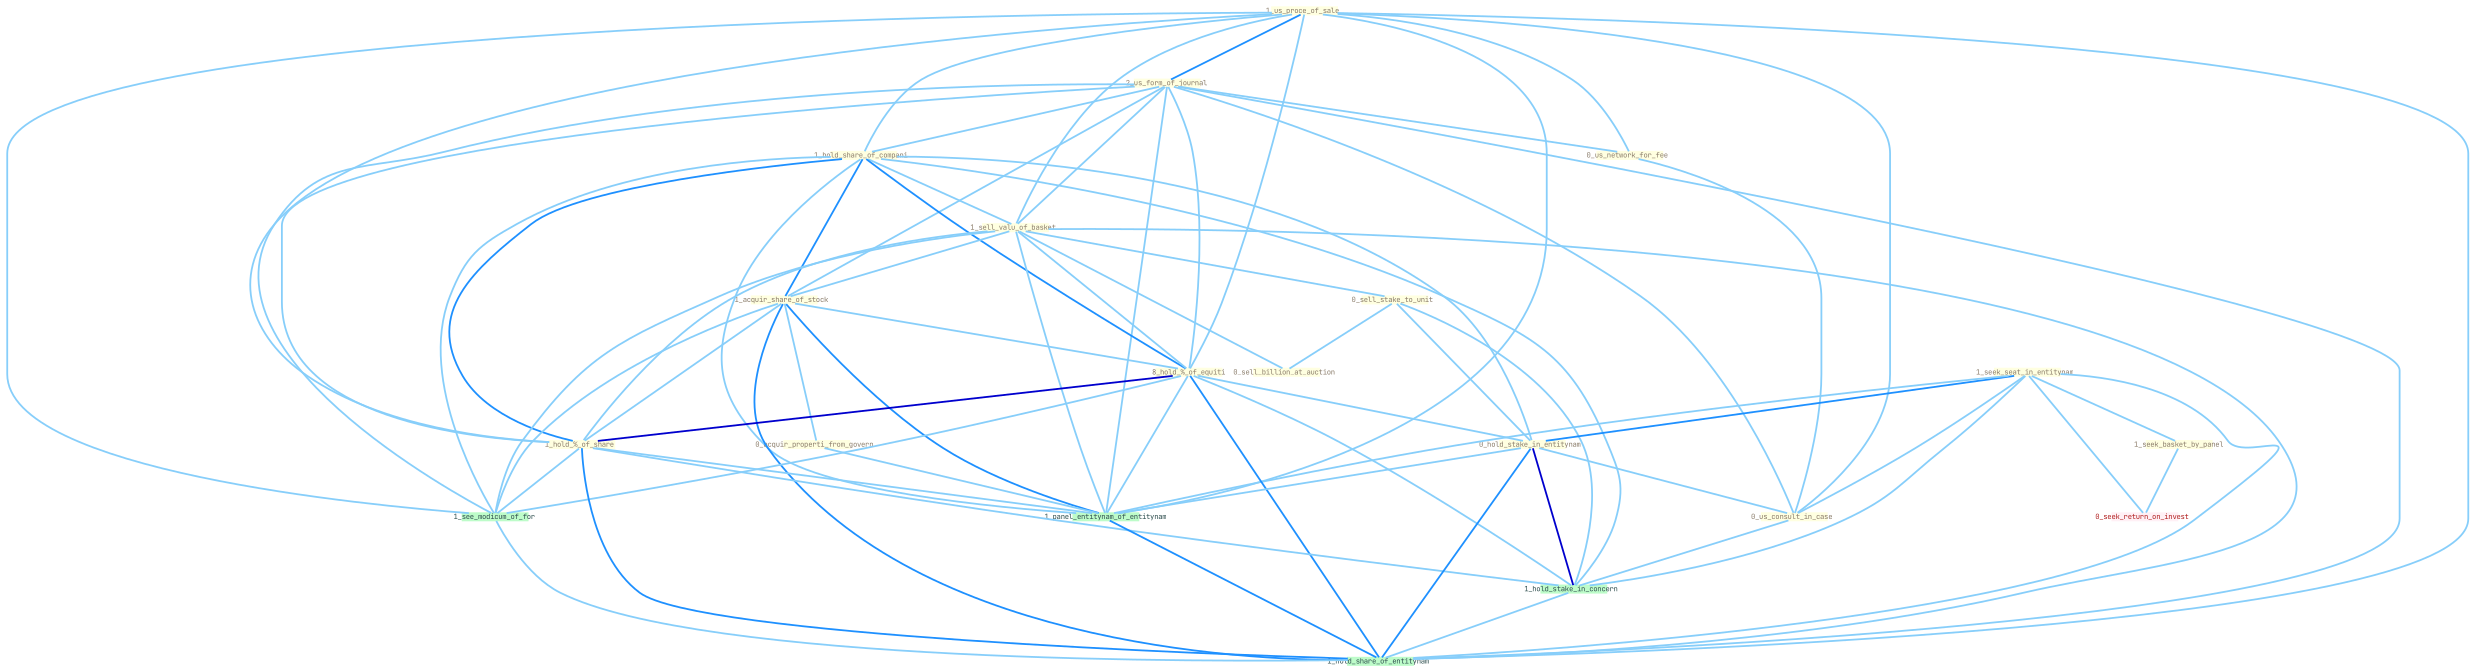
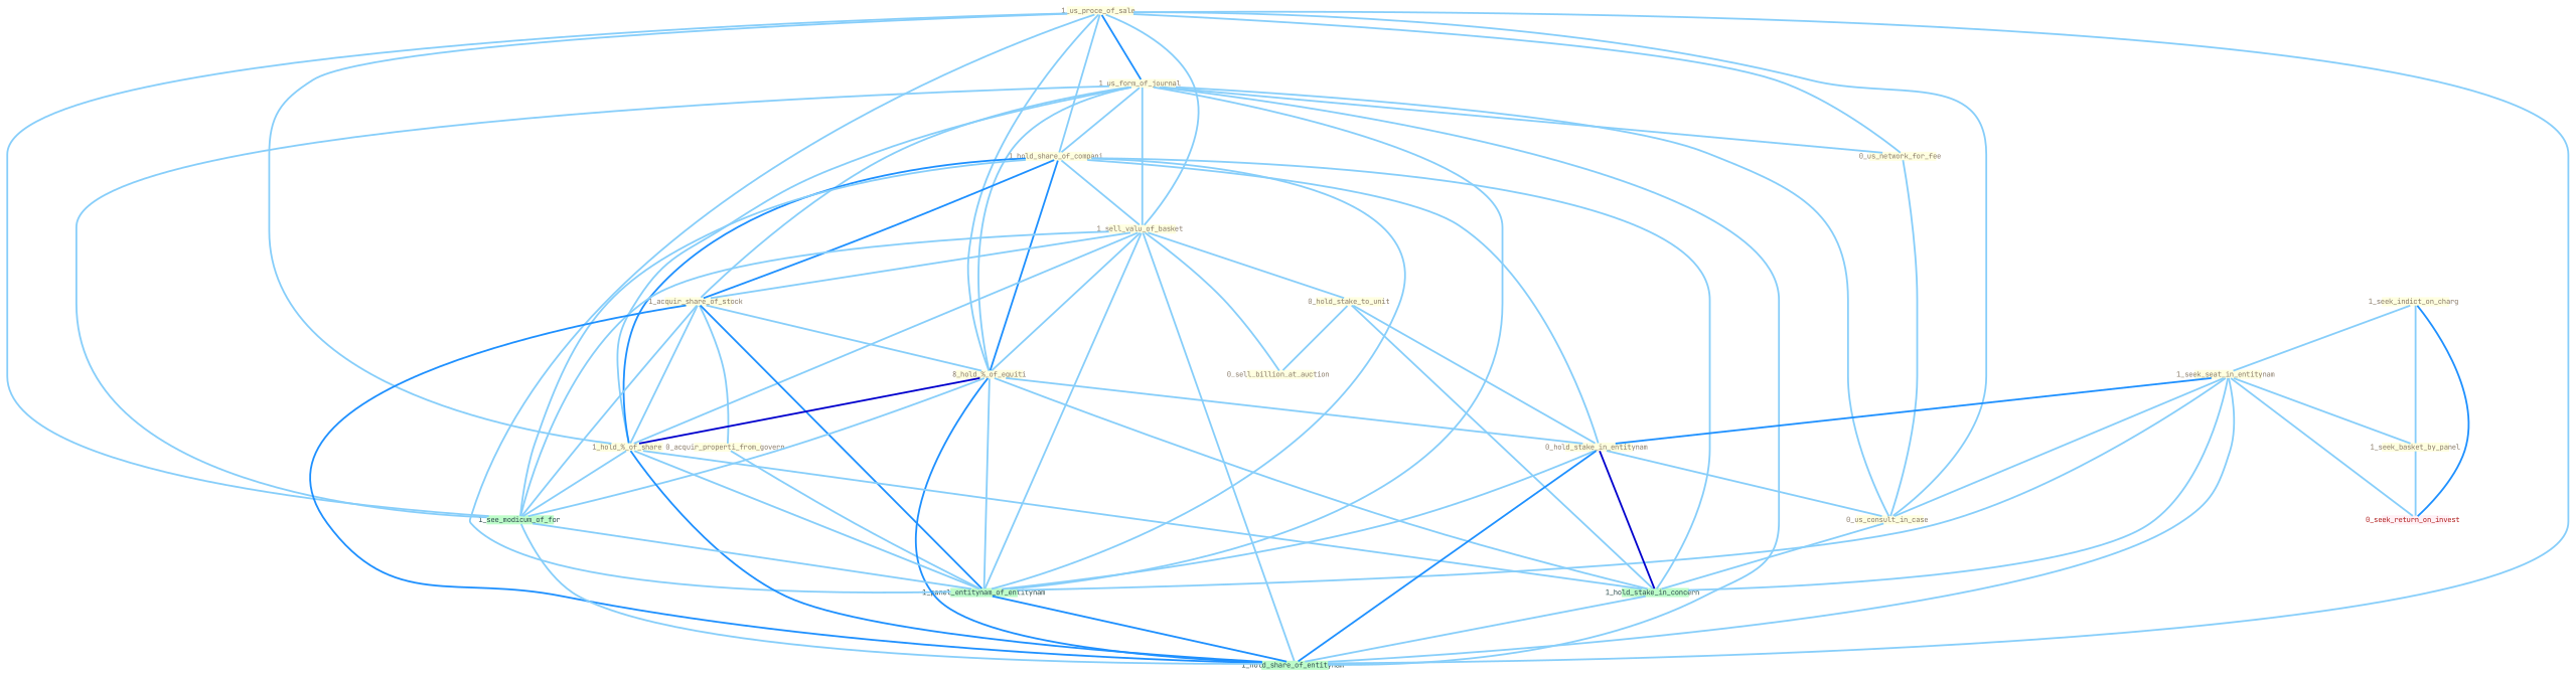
  graph {
    fontname="JetBrains Mono"
    node [color="#ffffe0" fixedsize=true fontcolor="#8b7d6b" fontname="JetBrains Mono" fontsize=4 shape=polygon style=filled]
    edge [color="#87cefa" fontname="JetBrains Mono" w=1]
    "1_us_proce_of_sale " [height=.06 width=.5]
-   "1_us_form_of_journal " [height=.06 width=.5 label="2_us_form_of_journal"]
+   "1_seek_indict_on_charg " [height=.06 width=.5]
+   "1_us_form_of_journal " [height=.06 width=.5]
    "1_hold_share_of_compani " [height=.06 width=.5]
    "1_sell_valu_of_basket " [height=.06 width=.5]
-   "0_sell_stake_to_unit " [height=.06 width=.5]
+   "0_sell_stake_to_unit " [height=.06 width=.5 label="0_hold_stake_to_unit"]
    "0_sell_billion_at_auction " [height=.06 width=.5]
    "0_us_network_for_fee " [height=.06 width=.5]
    "1_seek_seat_in_entitynam " [height=.06 width=.5]
    "1_acquir_share_of_stock " [height=.06 width=.5]
    "0_acquir_properti_from_govern " [height=.06 width=.5]
    n12 [height=.06 label="8_hold_%_of_equiti" width=.5]
    n13 [height=.06 label="1_seek_basket_by_panel" width=.5]
    "1_hold_%_of_share " [height=.06 width=.5]
    "0_hold_stake_in_entitynam " [height=.06 width=.5]
    "0_us_consult_in_case " [height=.06 width=.5]
    "0_seek_return_on_invest " [color="#fff0f5" fontcolor="#b22222" height=.06 width=.5]
    n18 [color="#BDFCC9" fontcolor="#2f4f4f" height=.06 label="1_see_modicum_of_for" width=.5]
    n19 [color="#BDFCC9" fontcolor="#2f4f4f" height=.06 label="1_panel_entitynam_of_entitynam" width=.5]
    "1_hold_share_of_entitynam " [color="#BDFCC9" fontcolor="#2f4f4f" height=.06 width=.5]
    "1_hold_stake_in_concern " [color="#BDFCC9" fontcolor="#2f4f4f" height=.06 width=.5]
    subgraph sub_1 {
      "1_us_proce_of_sale "
+     "1_seek_indict_on_charg "
      "1_us_form_of_journal "
      "1_hold_share_of_compani "
      "1_sell_valu_of_basket "
      "0_sell_stake_to_unit "
      "0_sell_billion_at_auction "
      "0_us_network_for_fee "
      "1_seek_seat_in_entitynam "
      "1_acquir_share_of_stock "
      "0_acquir_properti_from_govern "
      n12
      n13
      "1_hold_%_of_share "
      "0_hold_stake_in_entitynam "
      "0_us_consult_in_case "
    }
    subgraph sub_2 {
      "0_seek_return_on_invest "
    }
    "1_us_proce_of_sale " -- "1_us_form_of_journal " [color="#1e90ff" w=2]
    "1_us_proce_of_sale " -- "1_hold_share_of_compani "
    "1_us_proce_of_sale " -- "1_sell_valu_of_basket "
    "1_us_proce_of_sale " -- "0_us_network_for_fee "
    "1_us_proce_of_sale " -- n12
    "1_us_proce_of_sale " -- "1_hold_%_of_share "
    "1_us_proce_of_sale " -- "0_us_consult_in_case "
    "1_us_proce_of_sale " -- n18
    "1_us_proce_of_sale " -- n19
    "1_us_proce_of_sale " -- "1_hold_share_of_entitynam "
+   "1_seek_indict_on_charg " -- "1_seek_seat_in_entitynam "
+   "1_seek_indict_on_charg " -- n13
+   "1_seek_indict_on_charg " -- "0_seek_return_on_invest " [color="#1e90ff" w=2]
    "1_us_form_of_journal " -- "1_hold_share_of_compani "
    "1_us_form_of_journal " -- "1_sell_valu_of_basket "
    "1_us_form_of_journal " -- "0_us_network_for_fee "
    "1_us_form_of_journal " -- "1_acquir_share_of_stock "
    "1_us_form_of_journal " -- n12
    "1_us_form_of_journal " -- "1_hold_%_of_share "
    "1_us_form_of_journal " -- "0_us_consult_in_case "
    "1_us_form_of_journal " -- n18
    "1_us_form_of_journal " -- n19
    "1_us_form_of_journal " -- "1_hold_share_of_entitynam "
    "1_hold_share_of_compani " -- "1_sell_valu_of_basket "
    "1_hold_share_of_compani " -- "1_acquir_share_of_stock " [color="#1e90ff" w=2]
    "1_hold_share_of_compani " -- n12 [color="#1e90ff" w=2]
    "1_hold_share_of_compani " -- "1_hold_%_of_share " [color="#1e90ff" w=2]
    "1_hold_share_of_compani " -- "0_hold_stake_in_entitynam "
    "1_hold_share_of_compani " -- n18
    "1_hold_share_of_compani " -- n19
    "1_hold_share_of_compani " -- "1_hold_stake_in_concern "
    "1_sell_valu_of_basket " -- "0_sell_stake_to_unit "
    "1_sell_valu_of_basket " -- "0_sell_billion_at_auction "
    "1_sell_valu_of_basket " -- "1_acquir_share_of_stock "
    "1_sell_valu_of_basket " -- n12
    "1_sell_valu_of_basket " -- "1_hold_%_of_share "
    "1_sell_valu_of_basket " -- n18
    "1_sell_valu_of_basket " -- n19
    "1_sell_valu_of_basket " -- "1_hold_share_of_entitynam "
    "0_sell_stake_to_unit " -- "0_sell_billion_at_auction "
    "0_sell_stake_to_unit " -- "0_hold_stake_in_entitynam "
    "0_sell_stake_to_unit " -- "1_hold_stake_in_concern "
    "0_us_network_for_fee " -- "0_us_consult_in_case "
    "1_seek_seat_in_entitynam " -- n13
    "1_seek_seat_in_entitynam " -- "0_hold_stake_in_entitynam " [color="#1e90ff" w=2]
    "1_seek_seat_in_entitynam " -- "0_us_consult_in_case "
    "1_seek_seat_in_entitynam " -- "0_seek_return_on_invest "
    "1_seek_seat_in_entitynam " -- n19
    "1_seek_seat_in_entitynam " -- "1_hold_share_of_entitynam "
    "1_seek_seat_in_entitynam " -- "1_hold_stake_in_concern "
    "1_acquir_share_of_stock " -- "0_acquir_properti_from_govern "
    "1_acquir_share_of_stock " -- n12
    "1_acquir_share_of_stock " -- "1_hold_%_of_share "
    "1_acquir_share_of_stock " -- n18
    "1_acquir_share_of_stock " -- n19 [color="#1e90ff" w=2]
    "1_acquir_share_of_stock " -- "1_hold_share_of_entitynam " [color="#1e90ff" w=2]
    "0_acquir_properti_from_govern " -- n19
    n12 -- "1_hold_%_of_share " [color="#0000cd" w=3]
    n12 -- "0_hold_stake_in_entitynam "
    n12 -- n18
    n12 -- n19
    n12 -- "1_hold_share_of_entitynam " [color="#1e90ff" w=2]
    n12 -- "1_hold_stake_in_concern "
    n13 -- "0_seek_return_on_invest "
    "1_hold_%_of_share " -- n18
    "1_hold_%_of_share " -- n19
    "1_hold_%_of_share " -- "1_hold_share_of_entitynam " [color="#1e90ff" w=2]
    "1_hold_%_of_share " -- "1_hold_stake_in_concern "
    "0_hold_stake_in_entitynam " -- "0_us_consult_in_case "
    "0_hold_stake_in_entitynam " -- n19
    "0_hold_stake_in_entitynam " -- "1_hold_share_of_entitynam " [color="#1e90ff" w=2]
    "0_hold_stake_in_entitynam " -- "1_hold_stake_in_concern " [color="#0000cd" w=3]
    "0_us_consult_in_case " -- "1_hold_stake_in_concern "
+   n18 -- n19
    n18 -- "1_hold_share_of_entitynam "
    n19 -- "1_hold_share_of_entitynam " [color="#1e90ff" w=2]
    "1_hold_stake_in_concern " -- "1_hold_share_of_entitynam "
  }
